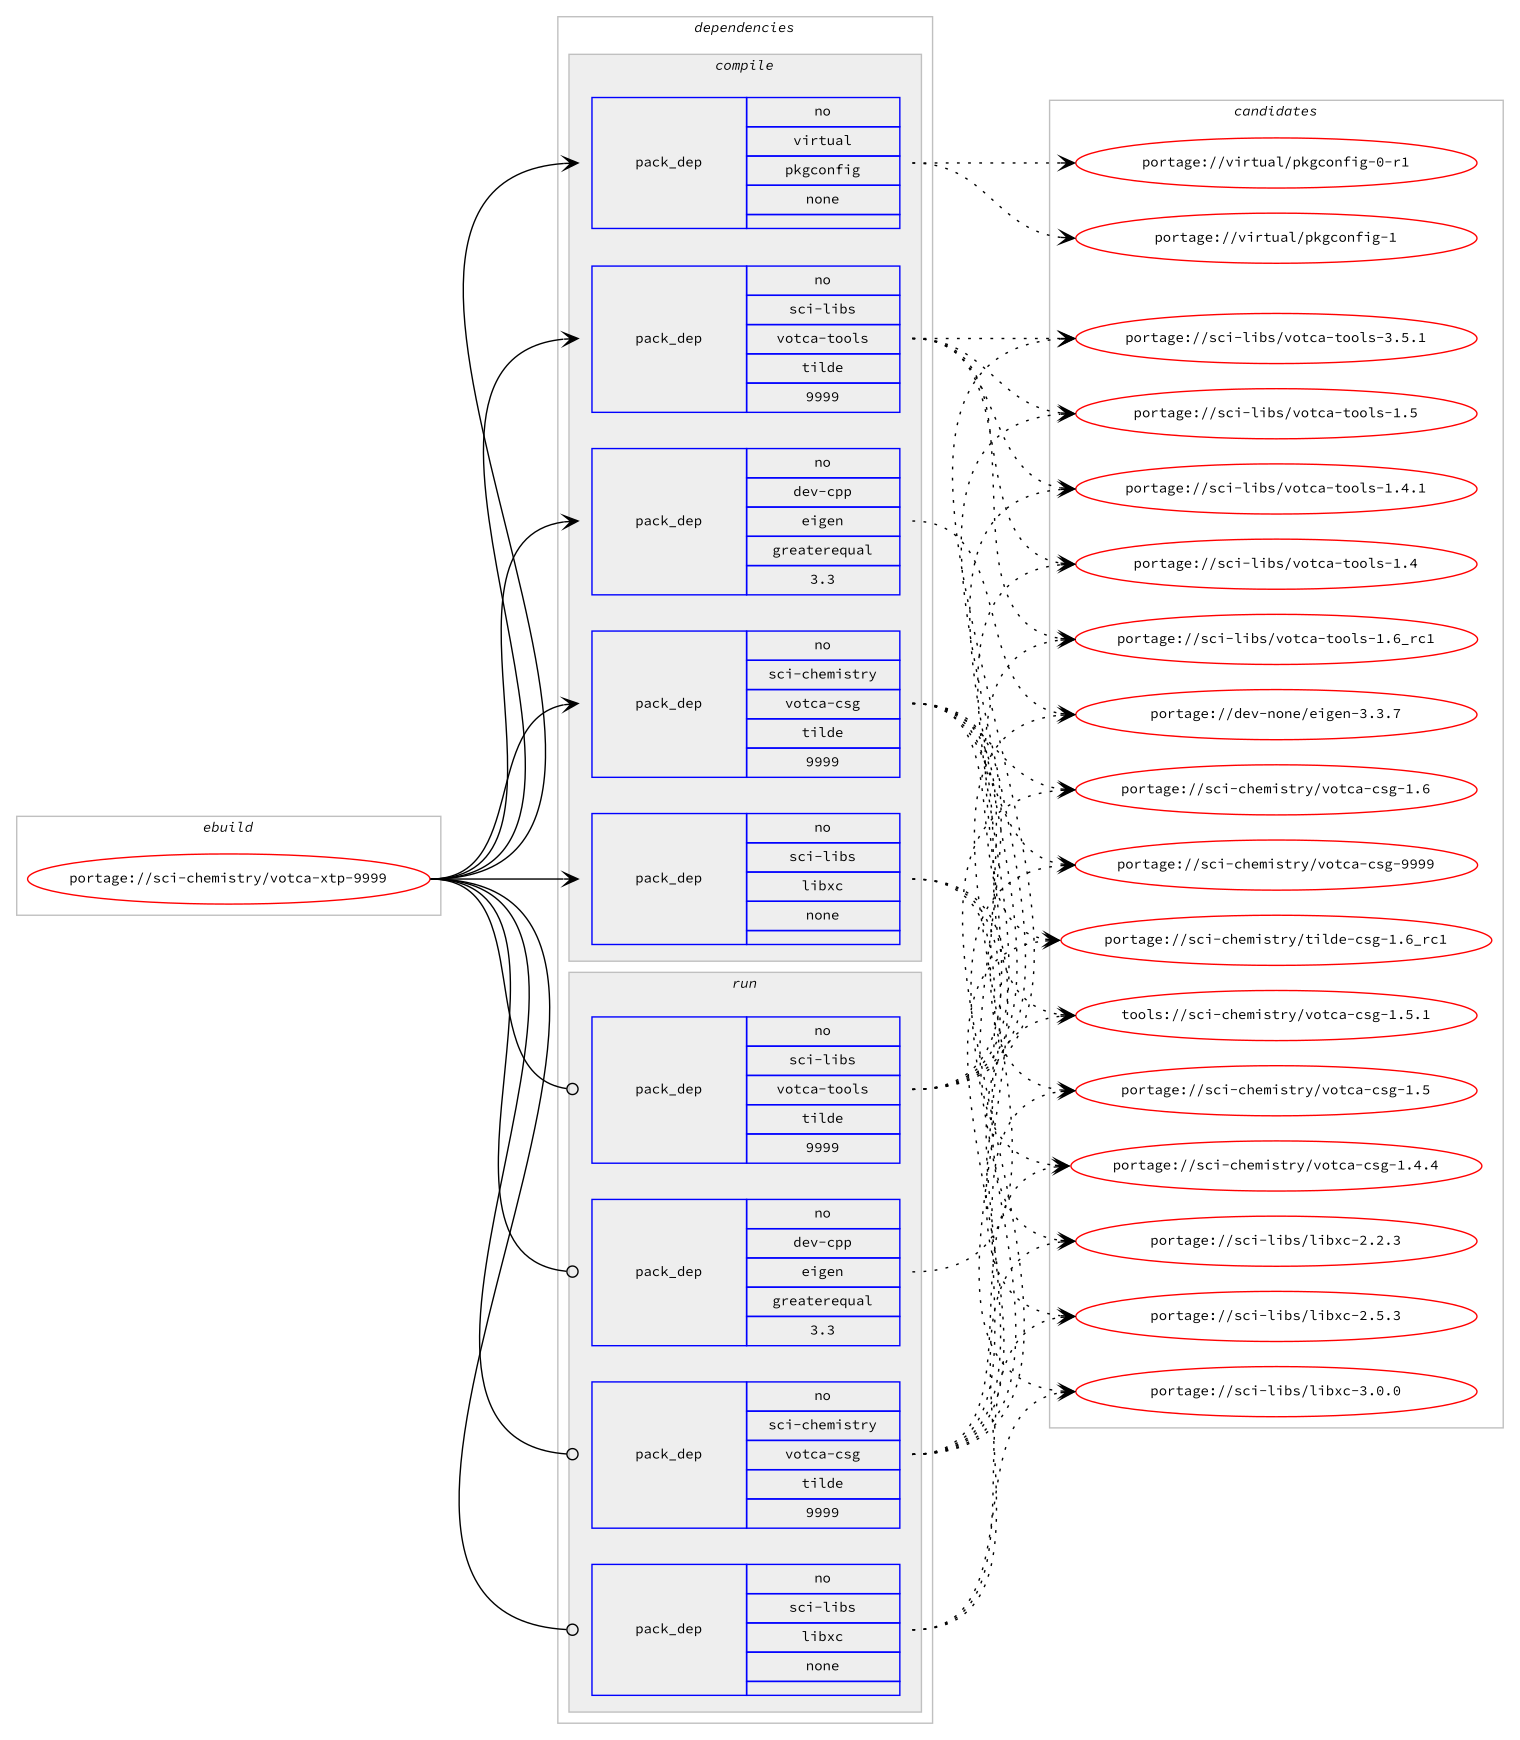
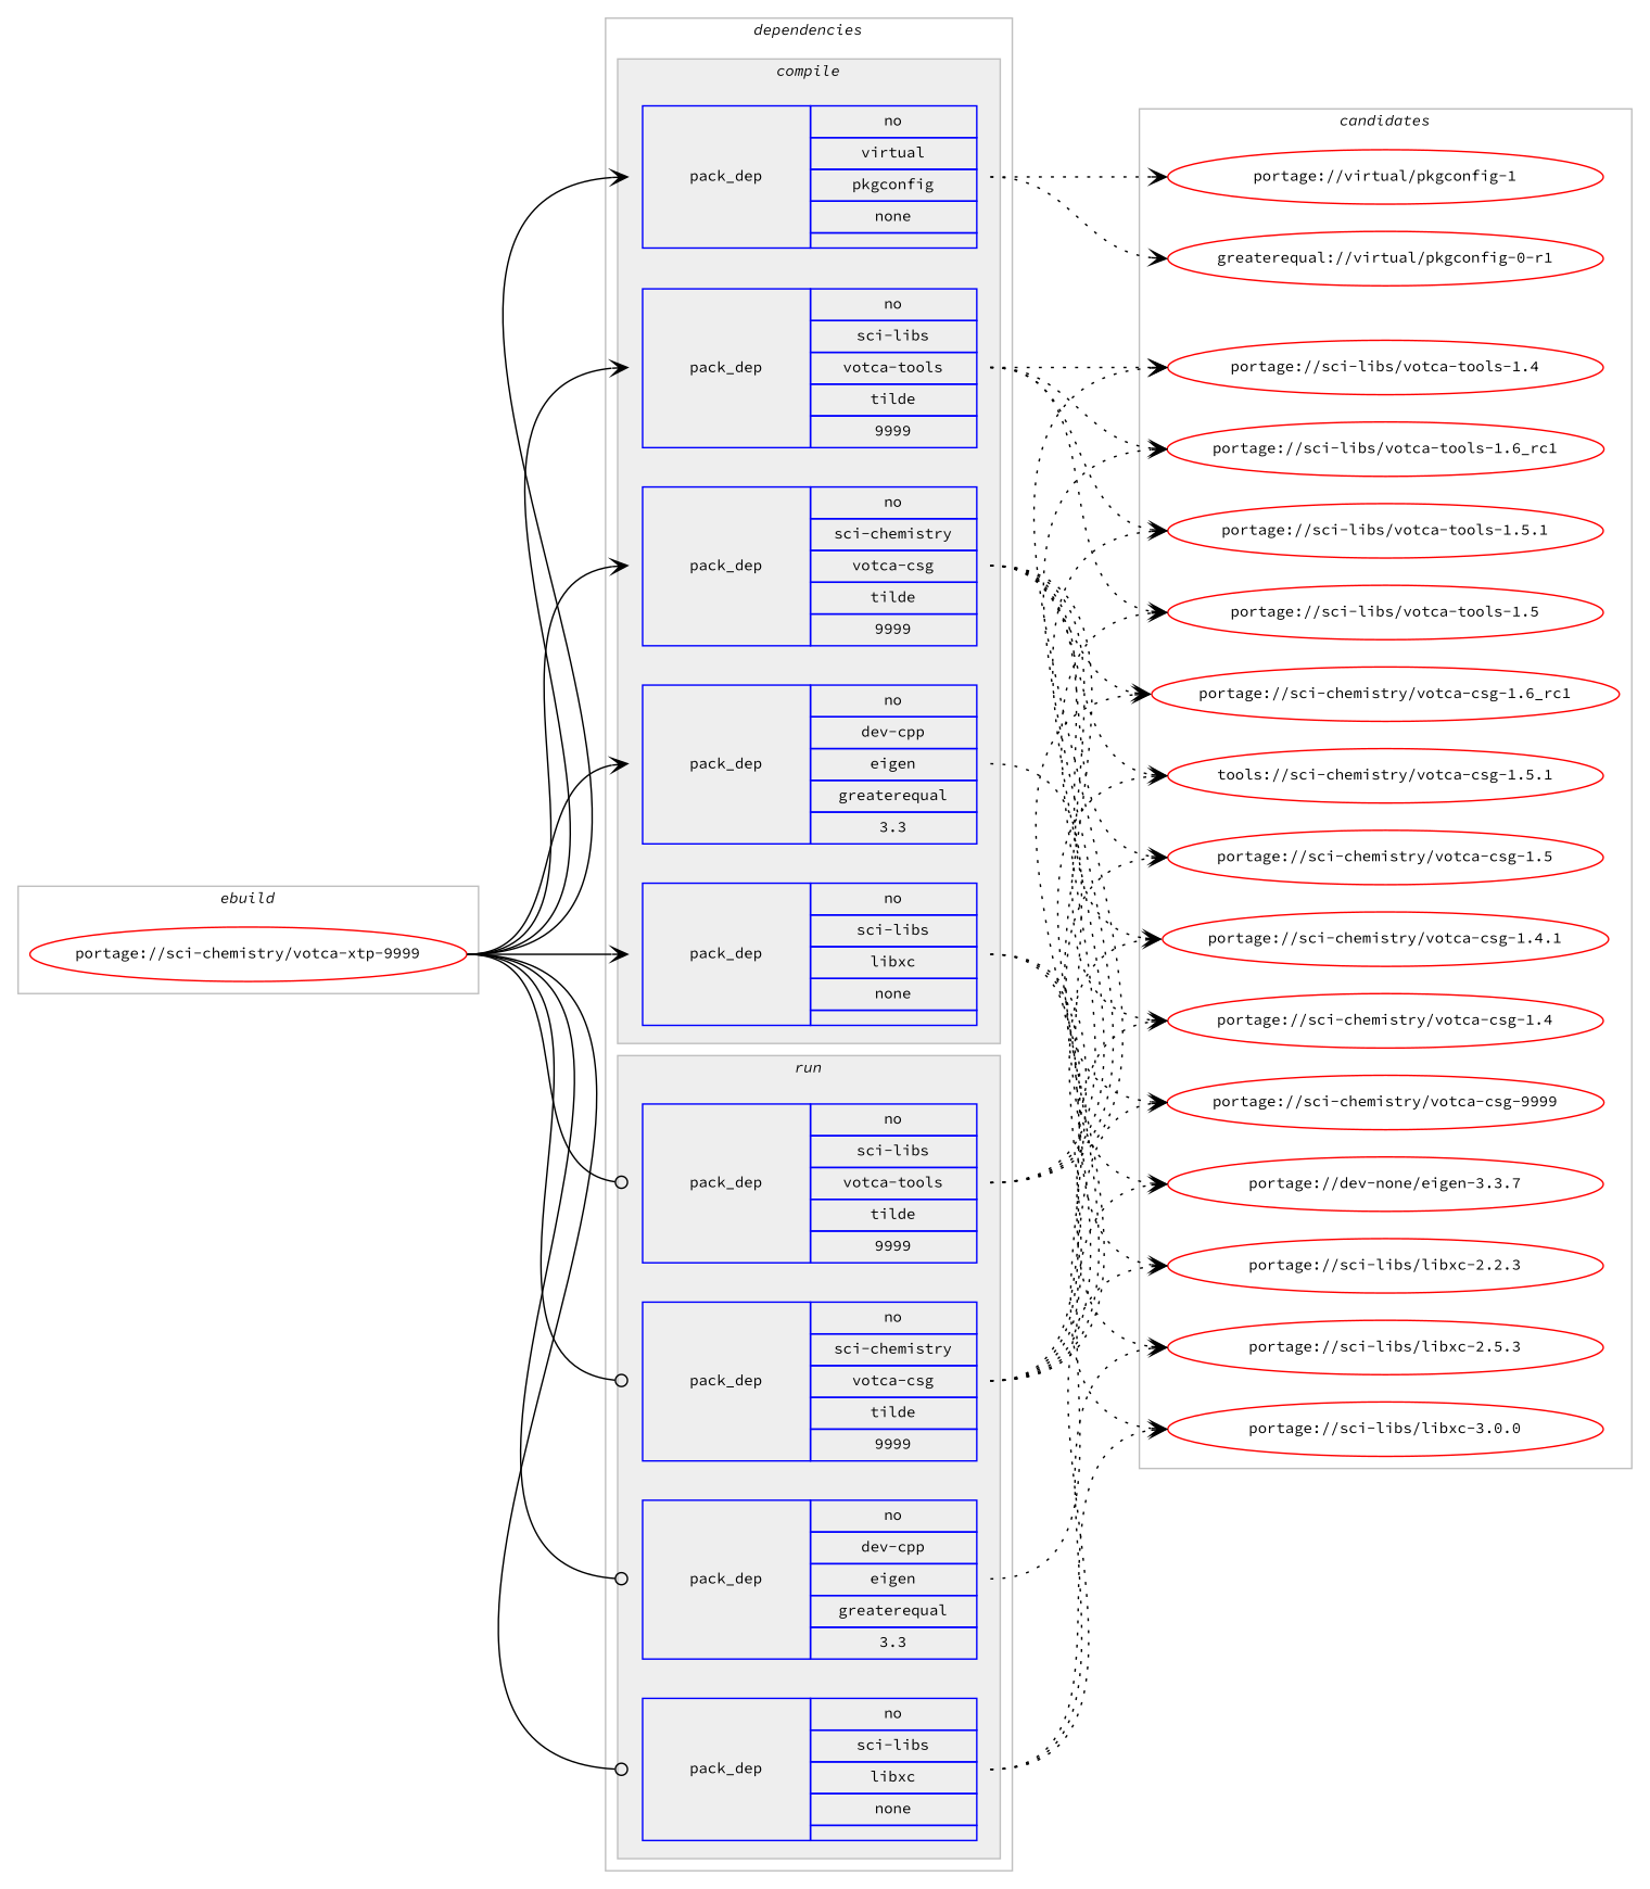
  digraph {
    compound=true
    concentrate=true
    fontname="Source Code Pro"
    fontsize=10
    newrank=true
    rankdir=LR
    ranksep=1.5
    node [color=red fontname="Source Code Pro" fontsize=10]
    edge [arrowhead=vee fontname="Source Code Pro" headport=w style=dotted tailport=e weight=100]
    n1 [label="portage://sci-chemistry/votca-xtp-9999" width=4]
    n2 [color=blue label=<<TABLE BORDER="0" CELLBORDER="1" CELLSPACING="0" CELLPADDING="4" WIDTH="220"><TR><TD ROWSPAN="6" CELLPADDING="30">pack_dep</TD></TR><TR><TD WIDTH="110">no</TD></TR><TR><TD>dev-cpp</TD></TR><TR><TD>eigen</TD></TR><TR><TD>greaterequal</TD></TR><TR><TD>3.3</TD></TR></TABLE>> shape=none]
    n3 [color=blue label=<<TABLE BORDER="0" CELLBORDER="1" CELLSPACING="0" CELLPADDING="4" WIDTH="220"><TR><TD ROWSPAN="6" CELLPADDING="30">pack_dep</TD></TR><TR><TD WIDTH="110">no</TD></TR><TR><TD>sci-chemistry</TD></TR><TR><TD>votca-csg</TD></TR><TR><TD>tilde</TD></TR><TR><TD>9999</TD></TR></TABLE>> shape=none]
    n4 [color=blue label=<<TABLE BORDER="0" CELLBORDER="1" CELLSPACING="0" CELLPADDING="4" WIDTH="220"><TR><TD ROWSPAN="6" CELLPADDING="30">pack_dep</TD></TR><TR><TD WIDTH="110">no</TD></TR><TR><TD>sci-libs</TD></TR><TR><TD>libxc</TD></TR><TR><TD>none</TD></TR><TR><TD></TD></TR></TABLE>> shape=none]
    n5 [color=blue label=<<TABLE BORDER="0" CELLBORDER="1" CELLSPACING="0" CELLPADDING="4" WIDTH="220"><TR><TD ROWSPAN="6" CELLPADDING="30">pack_dep</TD></TR><TR><TD WIDTH="110">no</TD></TR><TR><TD>sci-libs</TD></TR><TR><TD>votca-tools</TD></TR><TR><TD>tilde</TD></TR><TR><TD>9999</TD></TR></TABLE>> shape=none]
    n6 [color=blue label=<<TABLE BORDER="0" CELLBORDER="1" CELLSPACING="0" CELLPADDING="4" WIDTH="220"><TR><TD ROWSPAN="6" CELLPADDING="30">pack_dep</TD></TR><TR><TD WIDTH="110">no</TD></TR><TR><TD>virtual</TD></TR><TR><TD>pkgconfig</TD></TR><TR><TD>none</TD></TR><TR><TD></TD></TR></TABLE>> shape=none]
    n7 [color=blue label=<<TABLE BORDER="0" CELLBORDER="1" CELLSPACING="0" CELLPADDING="4" WIDTH="220"><TR><TD ROWSPAN="6" CELLPADDING="30">pack_dep</TD></TR><TR><TD WIDTH="110">no</TD></TR><TR><TD>dev-cpp</TD></TR><TR><TD>eigen</TD></TR><TR><TD>greaterequal</TD></TR><TR><TD>3.3</TD></TR></TABLE>> shape=none]
    n8 [color=blue label=<<TABLE BORDER="0" CELLBORDER="1" CELLSPACING="0" CELLPADDING="4" WIDTH="220"><TR><TD ROWSPAN="6" CELLPADDING="30">pack_dep</TD></TR><TR><TD WIDTH="110">no</TD></TR><TR><TD>sci-chemistry</TD></TR><TR><TD>votca-csg</TD></TR><TR><TD>tilde</TD></TR><TR><TD>9999</TD></TR></TABLE>> shape=none]
    n9 [color=blue label=<<TABLE BORDER="0" CELLBORDER="1" CELLSPACING="0" CELLPADDING="4" WIDTH="220"><TR><TD ROWSPAN="6" CELLPADDING="30">pack_dep</TD></TR><TR><TD WIDTH="110">no</TD></TR><TR><TD>sci-libs</TD></TR><TR><TD>libxc</TD></TR><TR><TD>none</TD></TR><TR><TD></TD></TR></TABLE>> shape=none]
    n10 [color=blue label=<<TABLE BORDER="0" CELLBORDER="1" CELLSPACING="0" CELLPADDING="4" WIDTH="220"><TR><TD ROWSPAN="6" CELLPADDING="30">pack_dep</TD></TR><TR><TD WIDTH="110">no</TD></TR><TR><TD>sci-libs</TD></TR><TR><TD>votca-tools</TD></TR><TR><TD>tilde</TD></TR><TR><TD>9999</TD></TR></TABLE>> shape=none]
    n11 [label="portage://dev-none/eigen-3.3.7" width=4]
    n12 [label="portage://sci-chemistry/votca-csg-9999" width=4]
-   n13 [label="portage://sci-chemistry/tilde-csg-1.6_rc1" width=4]
+   n13 [label="portage://sci-chemistry/votca-csg-1.6_rc1" width=4]
    n14 [label="tools://sci-chemistry/votca-csg-1.5.1" width=4]
    n15 [label="portage://sci-chemistry/votca-csg-1.5" width=4]
-   n16 [label="portage://sci-chemistry/votca-csg-1.4.4" width=4]
-   n17 [label="portage://sci-chemistry/votca-csg-1.6" width=4]
+   n16 [label="portage://sci-chemistry/votca-csg-1.4.1" width=4]
+   n17 [label="portage://sci-chemistry/votca-csg-1.4" width=4]
    n18 [label="portage://sci-libs/libxc-3.0.0" width=4]
    n19 [label="portage://sci-libs/libxc-2.2.3" width=4]
    n20 [label="portage://sci-libs/libxc-2.5.3" width=4]
    n21 [label="portage://sci-libs/votca-tools-1.6_rc1" width=4]
-   n22 [label="portage://sci-libs/votca-tools-3.5.1" width=4]
+   n22 [label="portage://sci-libs/votca-tools-1.5.1" width=4]
    n23 [label="portage://sci-libs/votca-tools-1.5" width=4]
-   n24 [label="portage://sci-libs/votca-tools-1.4.1" width=4]
    n25 [label="portage://sci-libs/votca-tools-1.4" width=4]
    n26 [label="portage://virtual/pkgconfig-1" width=4]
-   n27 [label="portage://virtual/pkgconfig-0-r1" width=4]
+   n27 [label="greaterequal://virtual/pkgconfig-0-r1" width=4]
    subgraph cluster_1 {
      color=gray
      label=<<i>ebuild</i>>
      rank=same
      n1
    }
    subgraph cluster_2 {
      color=gray
      label=<<i>dependencies</i>>
      subgraph cluster_3 {
        color=gray
        fillcolor="#eeeeee"
        label=<<i>compile</i>>
        style=filled
        subgraph sub_4 {
          color=gray
          fillcolor="#eeeeee"
          label=<<i>compile</i>>
          style=filled
          n2
        }
        subgraph sub_5 {
          color=gray
          fillcolor="#eeeeee"
          label=<<i>compile</i>>
          style=filled
          n3
        }
        subgraph sub_6 {
          color=gray
          fillcolor="#eeeeee"
          label=<<i>compile</i>>
          style=filled
          n4
        }
        subgraph sub_7 {
          color=gray
          fillcolor="#eeeeee"
          label=<<i>compile</i>>
          style=filled
          n5
        }
        subgraph sub_8 {
          color=gray
          fillcolor="#eeeeee"
          label=<<i>compile</i>>
          style=filled
          n6
        }
      }
      subgraph cluster_9 {
        color=gray
        fillcolor="#eeeeee"
        label=<<i>compile and run</i>>
        style=filled
      }
      subgraph cluster_10 {
        color=gray
        fillcolor="#eeeeee"
        label=<<i>run</i>>
        style=filled
        subgraph sub_11 {
          color=gray
          fillcolor="#eeeeee"
          label=<<i>run</i>>
          style=filled
          n7
        }
        subgraph sub_12 {
          color=gray
          fillcolor="#eeeeee"
          label=<<i>run</i>>
          style=filled
          n8
        }
        subgraph sub_13 {
          color=gray
          fillcolor="#eeeeee"
          label=<<i>run</i>>
          style=filled
          n9
        }
        subgraph sub_14 {
          color=gray
          fillcolor="#eeeeee"
          label=<<i>run</i>>
          style=filled
          n10
        }
      }
    }
    subgraph cluster_15 {
      color=gray
      label=<<i>candidates</i>>
      rank=same
      subgraph sub_16 {
        color=black
        label=<<i>candidates</i>>
        nodesep=1
        rank=same
        n11
      }
      subgraph sub_17 {
        color=black
        label=<<i>candidates</i>>
        nodesep=1
        rank=same
        n12
        n13
        n14
        n15
        n16
        n17
      }
      subgraph sub_18 {
        color=black
        label=<<i>candidates</i>>
        nodesep=1
        rank=same
        n18
        n19
        n20
      }
      subgraph sub_19 {
        color=black
        label=<<i>candidates</i>>
        nodesep=1
        rank=same
        n21
        n22
        n23
-       n24
        n25
      }
      subgraph sub_20 {
        color=black
        label=<<i>candidates</i>>
        nodesep=1
        rank=same
        n26
        n27
      }
      subgraph sub_21 {
        color=black
        label=<<i>candidates</i>>
        nodesep=1
        rank=same
        n11
      }
      subgraph sub_22 {
        color=black
        label=<<i>candidates</i>>
        nodesep=1
        rank=same
        n12
        n13
        n14
        n15
        n16
        n17
      }
      subgraph sub_23 {
        color=black
        label=<<i>candidates</i>>
        nodesep=1
        rank=same
        n18
        n19
        n20
      }
      subgraph sub_24 {
        color=black
        label=<<i>candidates</i>>
        nodesep=1
        rank=same
        n21
        n22
        n23
-       n24
        n25
      }
    }
    n1 -> n2 [style=solid weight=20]
    n1 -> n3 [style=solid weight=20]
    n1 -> n4 [style=solid weight=20]
    n1 -> n5 [style=solid weight=20]
    n1 -> n6 [style=solid weight=20]
    n1 -> n7 [arrowhead=odot style=solid weight=20]
    n1 -> n8 [arrowhead=odot style=solid weight=20]
    n1 -> n9 [arrowhead=odot style=solid weight=20]
    n1 -> n10 [arrowhead=odot style=solid weight=20]
    n2 -> n11
    n3 -> n12
    n3 -> n13
    n3 -> n14
    n3 -> n15
    n3 -> n16
    n3 -> n17
    n4 -> n18
    n4 -> n19
    n4 -> n20
    n5 -> n21
    n5 -> n22
    n5 -> n23
-   n5 -> n24
    n5 -> n25
    n6 -> n26
    n6 -> n27
    n7 -> n11
    n8 -> n12
    n8 -> n13
    n8 -> n14
    n8 -> n15
    n8 -> n16
    n8 -> n17
    n9 -> n18
    n9 -> n19
    n9 -> n20
    n10 -> n21
    n10 -> n22
    n10 -> n23
-   n10 -> n24
    n10 -> n25
  }
